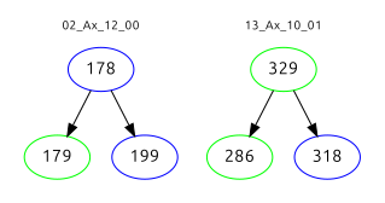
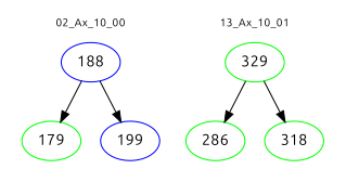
  digraph {
    fontname=Ubuntu
    node [color=blue fontname=Ubuntu]
    edge [color=black fontname=Ubuntu]
-   n1 [label=178]
+   n1 [label=188]
    n2 [color=green label=179]
    n3 [label=199]
    n4 [color=green label=329]
    n5 [color=green label=286]
-   n6 [label=318]
+   n6 [color=green label=318]
    subgraph cluster_1 {
      color=white
      fontsize=10
-     label="02_Ax_12_00"
+     label="02_Ax_10_00"
      n1
      n2
      n3
    }
    subgraph cluster_2 {
      color=white
      fontsize=10
      label="13_Ax_10_01"
      n4
      n5
      n6
    }
    n1 -> n2
    n1 -> n3
    n4 -> n5
    n4 -> n6
  }
